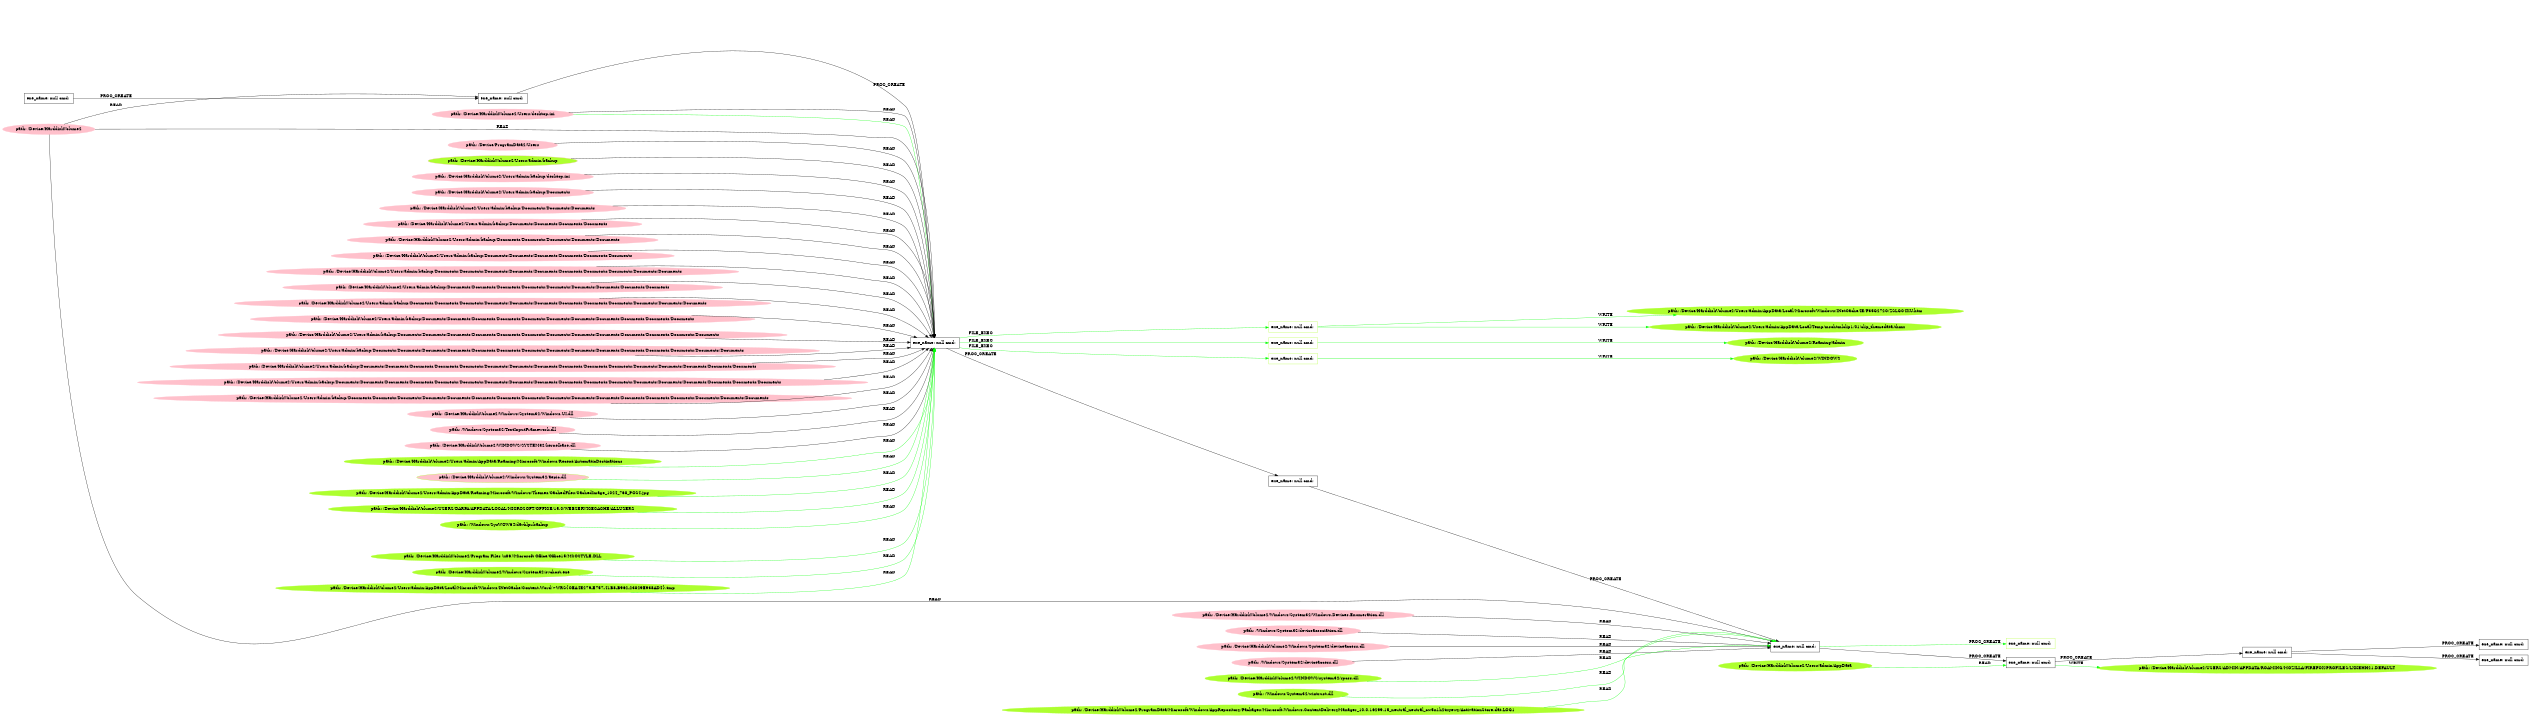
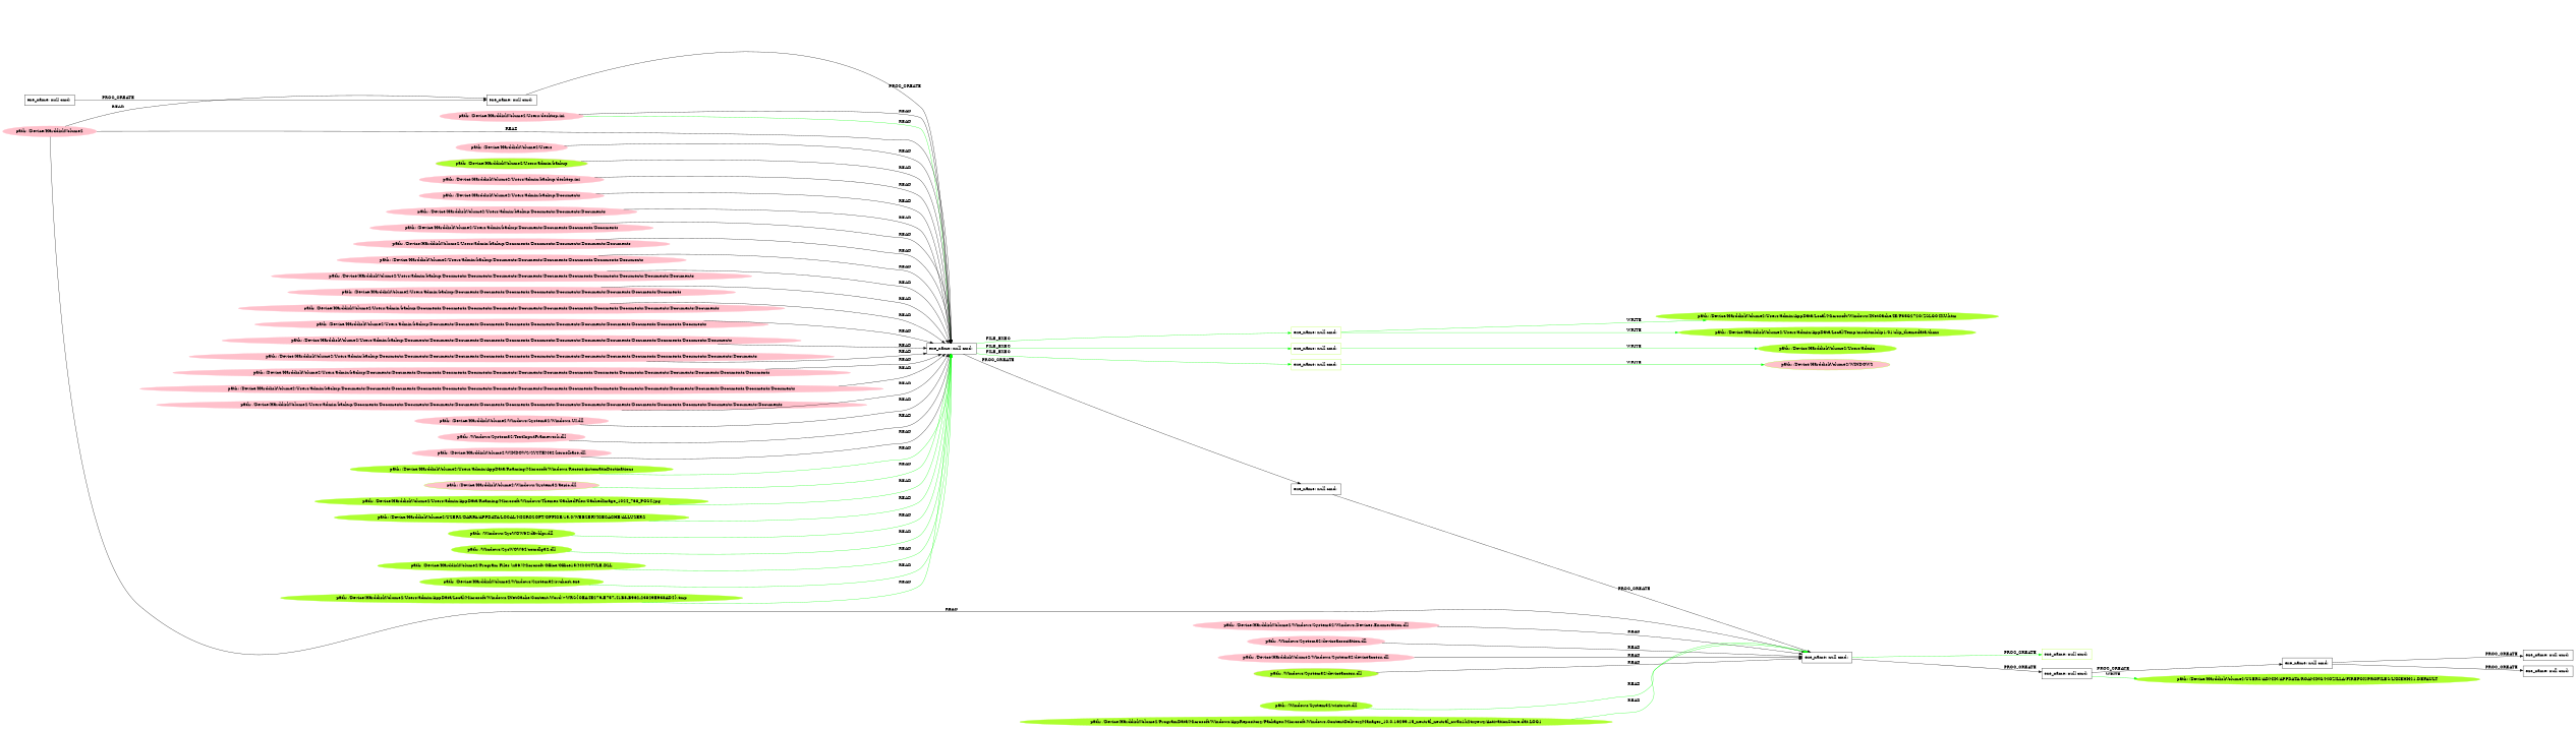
  digraph {
    rankdir=LR
    node [color=pink shape=oval style=filled]
    edge [color=black]
    n1 [color=black label="exe_name: null cmd: " shape=box style=solid]
    n2 [color=greenyellow label="exe_name: null cmd: " shape=box style=solid]
    n3 [color=greenyellow label="exe_name: null cmd: " shape=box style=solid]
    n4 [color=greenyellow label="exe_name: null cmd: " shape=box style=solid]
    n5 [color=black label="exe_name: null cmd: " shape=box style=solid]
    n6 [color=greenyellow label="path: /Device/HarddiskVolume2/Users/admin/AppData/Local/Microsoft/Windows/INetCache/IE/F35G272C/ZSLGC4XU.htm"]
    n7 [color=greenyellow label="path: /Device/HarddiskVolume2/Users/admin/AppData/Local/Temp/msohtmlclip1/01/clip_themedata.thmx"]
-   n8 [color=greenyellow label="path: /Device/HarddiskVolume2/Roaming/admin"]
-   n9 [color=greenyellow label="path: /Device/HarddiskVolume2/WINDOWS"]
+   n8 [color=greenyellow label="path: /Device/HarddiskVolume2/Users/admin"]
+   n9 [color=greenyellow label="path: /Device/HarddiskVolume2/WINDOWS" fillcolor=pink]
    n10 [color=black label="exe_name: null cmd: " shape=box style=solid]
    n11 [label="path: /Device/HarddiskVolume2/Users/desktop.ini"]
    n12 [color=black label="exe_name: null cmd: " shape=box style=solid]
    n13 [color=black label="exe_name: null cmd: " shape=box style=solid]
    n14 [label="path: /Device/HarddiskVolume2"]
    n15 [color=black label="exe_name: null cmd: " shape=box style=solid]
    n16 [color=greenyellow label="exe_name: null cmd: " shape=box style=solid]
-   n17 [label="path: /Device/ProgramData2/Users"]
+   n17 [label="path: /Device/HarddiskVolume2/Users"]
    n18 [fillcolor=greenyellow label="path: /Device/HarddiskVolume2/Users/admin/backup"]
    n19 [label="path: /Device/HarddiskVolume2/Users/admin/backup/desktop.ini"]
    n20 [label="path: /Device/HarddiskVolume2/Users/admin/backup/Documents"]
    n21 [label="path: /Device/HarddiskVolume2/Users/admin/backup/Documents/Documents/Documents"]
    n22 [label="path: /Device/HarddiskVolume2/Users/admin/backup/Documents/Documents/Documents/Documents"]
    n23 [label="path: /Device/HarddiskVolume2/Users/admin/backup/Documents/Documents/Documents/Documents/Documents"]
    n24 [label="path: /Device/HarddiskVolume2/Users/admin/backup/Documents/Documents/Documents/Documents/Documents/Documents"]
    n25 [label="path: /Device/HarddiskVolume2/Users/admin/backup/Documents/Documents/Documents/Documents/Documents/Documents/Documents/Documents/Documents/Documents"]
    n26 [label="path: /Device/HarddiskVolume2/Users/admin/backup/Documents/Documents/Documents/Documents/Documents/Documents/Documents/Documents/Documents"]
    n27 [label="path: /Device/HarddiskVolume2/Users/admin/backup/Documents/Documents/Documents/Documents/Documents/Documents/Documents/Documents/Documents/Documents/Documents/Documents"]
    n28 [label="path: /Device/HarddiskVolume2/Users/admin/backup/Documents/Documents/Documents/Documents/Documents/Documents/Documents/Documents/Documents/Documents/Documents"]
    n29 [label="path: /Device/HarddiskVolume2/Users/admin/backup/Documents/Documents/Documents/Documents/Documents/Documents/Documents/Documents/Documents/Documents/Documents/Documents/Documents"]
    n30 [label="path: /Device/HarddiskVolume2/Users/admin/backup/Documents/Documents/Documents/Documents/Documents/Documents/Documents/Documents/Documents/Documents/Documents/Documents/Documents/Documents/Documents"]
    n31 [label="path: /Device/HarddiskVolume2/Users/admin/backup/Documents/Documents/Documents/Documents/Documents/Documents/Documents/Documents/Documents/Documents/Documents/Documents/Documents/Documents/Documents/Documents"]
    n32 [label="path: /Device/HarddiskVolume2/Users/admin/backup/Documents/Documents/Documents/Documents/Documents/Documents/Documents/Documents/Documents/Documents/Documents/Documents/Documents/Documents/Documents/Documents/Documents/Documents"]
    n33 [label="path: /Device/HarddiskVolume2/Users/admin/backup/Documents/Documents/Documents/Documents/Documents/Documents/Documents/Documents/Documents/Documents/Documents/Documents/Documents/Documents/Documents/Documents/Documents"]
    n34 [label="path: /Device/HarddiskVolume2/Windows/System32/Windows.UI.dll"]
    n35 [label="path: /Windows/System32/TextInputFramework.dll"]
    n36 [label="path: /Device/HarddiskVolume2/WINDOWS/SYSTEM32/kernelbase.dll"]
    n37 [color=black label="exe_name: null cmd: " shape=box style=solid]
    n38 [color=greenyellow label="path: /Device/HarddiskVolume2/USERS/ADMIN/APPDATA/ROAMING/MOZILLA/FIREFOX/PROFILES/LXKEHH21.DEFAULT"]
    n39 [label="path: /Device/HarddiskVolume2/Windows/System32/Windows.Devices.Enumeration.dll"]
    n40 [label="path: /Windows/System32/deviceassociation.dll"]
-   n41 [color=greenyellow label="path: /Device/HarddiskVolume2/Users/admin/AppData"]
    n42 [color=black label="exe_name: null cmd: " shape=box style=solid]
    n43 [color=black label="exe_name: null cmd: " shape=box style=solid]
    n44 [color=greenyellow label="path: /Device/HarddiskVolume2/Users/admin/AppData/Roaming/Microsoft/Windows/Recent/AutomaticDestinations"]
    n45 [color=greenyellow fillcolor=pink label="path: /Device/HarddiskVolume2/Windows/System32/aepic.dll"]
    n46 [color=greenyellow label="path: /Device/HarddiskVolume2/Users/admin/AppData/Roaming/Microsoft/Windows/Themes/CachedFiles/CachedImage_1024_768_POS4.jpg"]
    n47 [label="path: /Device/HarddiskVolume2/Windows/System32/deviceaccess.dll"]
-   n48 [label="path: /Windows/System32/deviceaccess.dll"]
+   n48 [label="path: /Windows/System32/deviceaccess.dll" fillcolor=greenyellow]
    n49 [color=greenyellow label="path: /Device/HarddiskVolume2/USERS/DARPA/APPDATA/LOCAL/MICROSOFT/OFFICE/15.0/WEBSERVICECACHE/ALLUSERS"]
-   n50 [color=greenyellow label="path: /Device/HarddiskVolume2/WINDOWS/system32/rpcss.dll"]
    n51 [color=greenyellow label="path: /Windows/System32/wintrust.dll"]
-   n52 [color=greenyellow label="path: /Windows/SysWOW64/davhlpr.backup"]
+   n52 [color=greenyellow label="path: /Windows/SysWOW64/davhlpr.dll"]
+   n53 [color=greenyellow label="path: /Windows/SysWOW64/comdlg32.dll"]
    n54 [color=greenyellow label="path: /Device/HarddiskVolume2/Program Files (x86)/Microsoft Office/Office15/MSOSTYLE.DLL"]
    n55 [color=greenyellow label="path: /Device/HarddiskVolume2/ProgramData/Microsoft/Windows/AppRepository/Packages/Microsoft.Windows.ContentDeliveryManager_10.0.16299.15_neutral_neutral_cw5n1h2txyewy/ActivationStore.dat.LOG1"]
    n56 [color=greenyellow label="path: /Device/HarddiskVolume2/Windows/System32/svchost.exe"]
    n57 [color=greenyellow label="path: /Device/HarddiskVolume2/Users/admin/AppData/Local/Microsoft/Windows/INetCache/Content.Word/~WRS{CEA4E279-E757-41B8-B962-23829E938AD4}.tmp"]
    n1 -> n2 [color=green label=FILE_EXEC]
    n1 -> n3 [color=green label=FILE_EXEC]
    n1 -> n4 [color=green label=FILE_EXEC]
    n1 -> n5 [label=PROC_CREATE]
    n2 -> n6 [color=green label=WRITE]
    n2 -> n7 [color=green label=WRITE]
    n3 -> n8 [color=green label=WRITE]
    n4 -> n9 [color=green label=WRITE]
    n5 -> n10 [label=PROC_CREATE]
    n10 -> n15 [label=PROC_CREATE]
    n10 -> n16 [color=green label=PROC_CREATE]
    n11 -> n1 [color=green label=READ]
    n11 -> n1 [label=READ]
    n12 -> n13 [label=PROC_CREATE]
    n13 -> n1 [label=PROC_CREATE]
    n14 -> n1 [label=READ]
    n14 -> n10 [label=READ]
    n14 -> n13 [label=READ]
    n15 -> n37 [label=PROC_CREATE]
    n15 -> n38 [color=green label=WRITE]
    n17 -> n1 [label=READ]
    n18 -> n1 [label=READ]
    n19 -> n1 [label=READ]
    n20 -> n1 [label=READ]
    n21 -> n1 [label=READ]
    n22 -> n1 [label=READ]
    n23 -> n1 [label=READ]
    n24 -> n1 [label=READ]
    n25 -> n1 [label=READ]
    n26 -> n1 [label=READ]
    n27 -> n1 [label=READ]
    n28 -> n1 [label=READ]
    n29 -> n1 [label=READ]
    n30 -> n1 [label=READ]
    n31 -> n1 [label=READ]
    n32 -> n1 [label=READ]
    n33 -> n1 [label=READ]
    n34 -> n1 [label=READ]
    n35 -> n1 [label=READ]
    n36 -> n1 [label=READ]
    n37 -> n42 [label=PROC_CREATE]
    n37 -> n43 [label=PROC_CREATE]
    n39 -> n10 [label=READ]
    n40 -> n10 [label=READ]
-   n41 -> n15 [color=green label=READ]
    n44 -> n1 [color=green label=READ]
    n45 -> n1 [color=green label=READ]
    n46 -> n1 [color=green label=READ]
    n47 -> n10 [label=READ]
    n48 -> n10 [label=READ]
    n49 -> n1 [color=green label=READ]
-   n50 -> n10 [color=green label=READ]
    n51 -> n10 [color=green label=READ]
    n52 -> n1 [color=green label=READ]
+   n53 -> n1 [color=green label=READ]
    n54 -> n1 [color=green label=READ]
    n55 -> n10 [color=green label=READ]
    n56 -> n1 [color=green label=READ]
    n57 -> n1 [color=green label=READ]
  }
